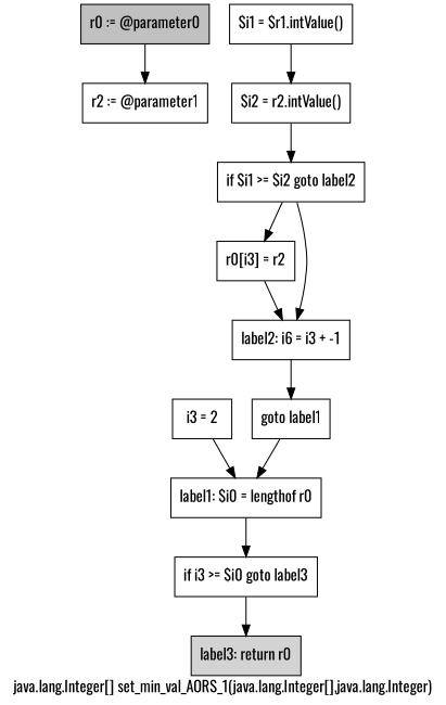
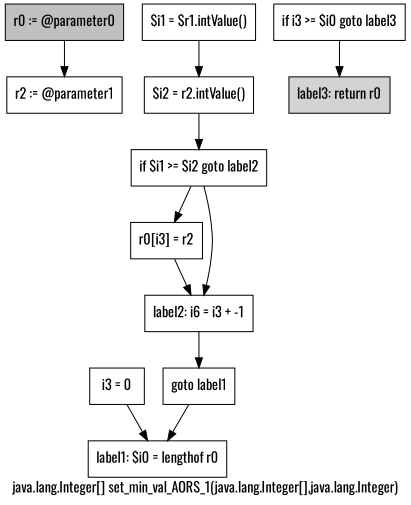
  digraph {
    fontname=Oswald
    label="java.lang.Integer[] set_min_val_AORS_1(java.lang.Integer[],java.lang.Integer)"
    node [fontname=Oswald shape=box]
    edge [fontname=Oswald]
    n1 [fillcolor=gray label="r0 := @parameter0" style=filled]
    n2 [label="r2 := @parameter1"]
-   n3 [label="i3 = 2"]
+   n3 [label="i3 = 0"]
    n4 [label="label1: $i0 = lengthof r0"]
    n5 [label="if i3 >= $i0 goto label3"]
    n6 [fillcolor=lightgray label="label3: return r0" style=filled]
    n7 [label="$i1 = $r1.intValue()"]
    n8 [label="$i2 = r2.intValue()"]
    n9 [label="if $i1 >= $i2 goto label2"]
    n10 [label="r0[i3] = r2"]
    n11 [label="label2: i6 = i3 + -1"]
    n12 [label="goto label1"]
    n1 -> n2
    n3 -> n4
-   n4 -> n5
    n5 -> n6
    n7 -> n8
    n8 -> n9
    n9 -> n10
    n9 -> n11
    n10 -> n11
    n11 -> n12
    n12 -> n4
  }
